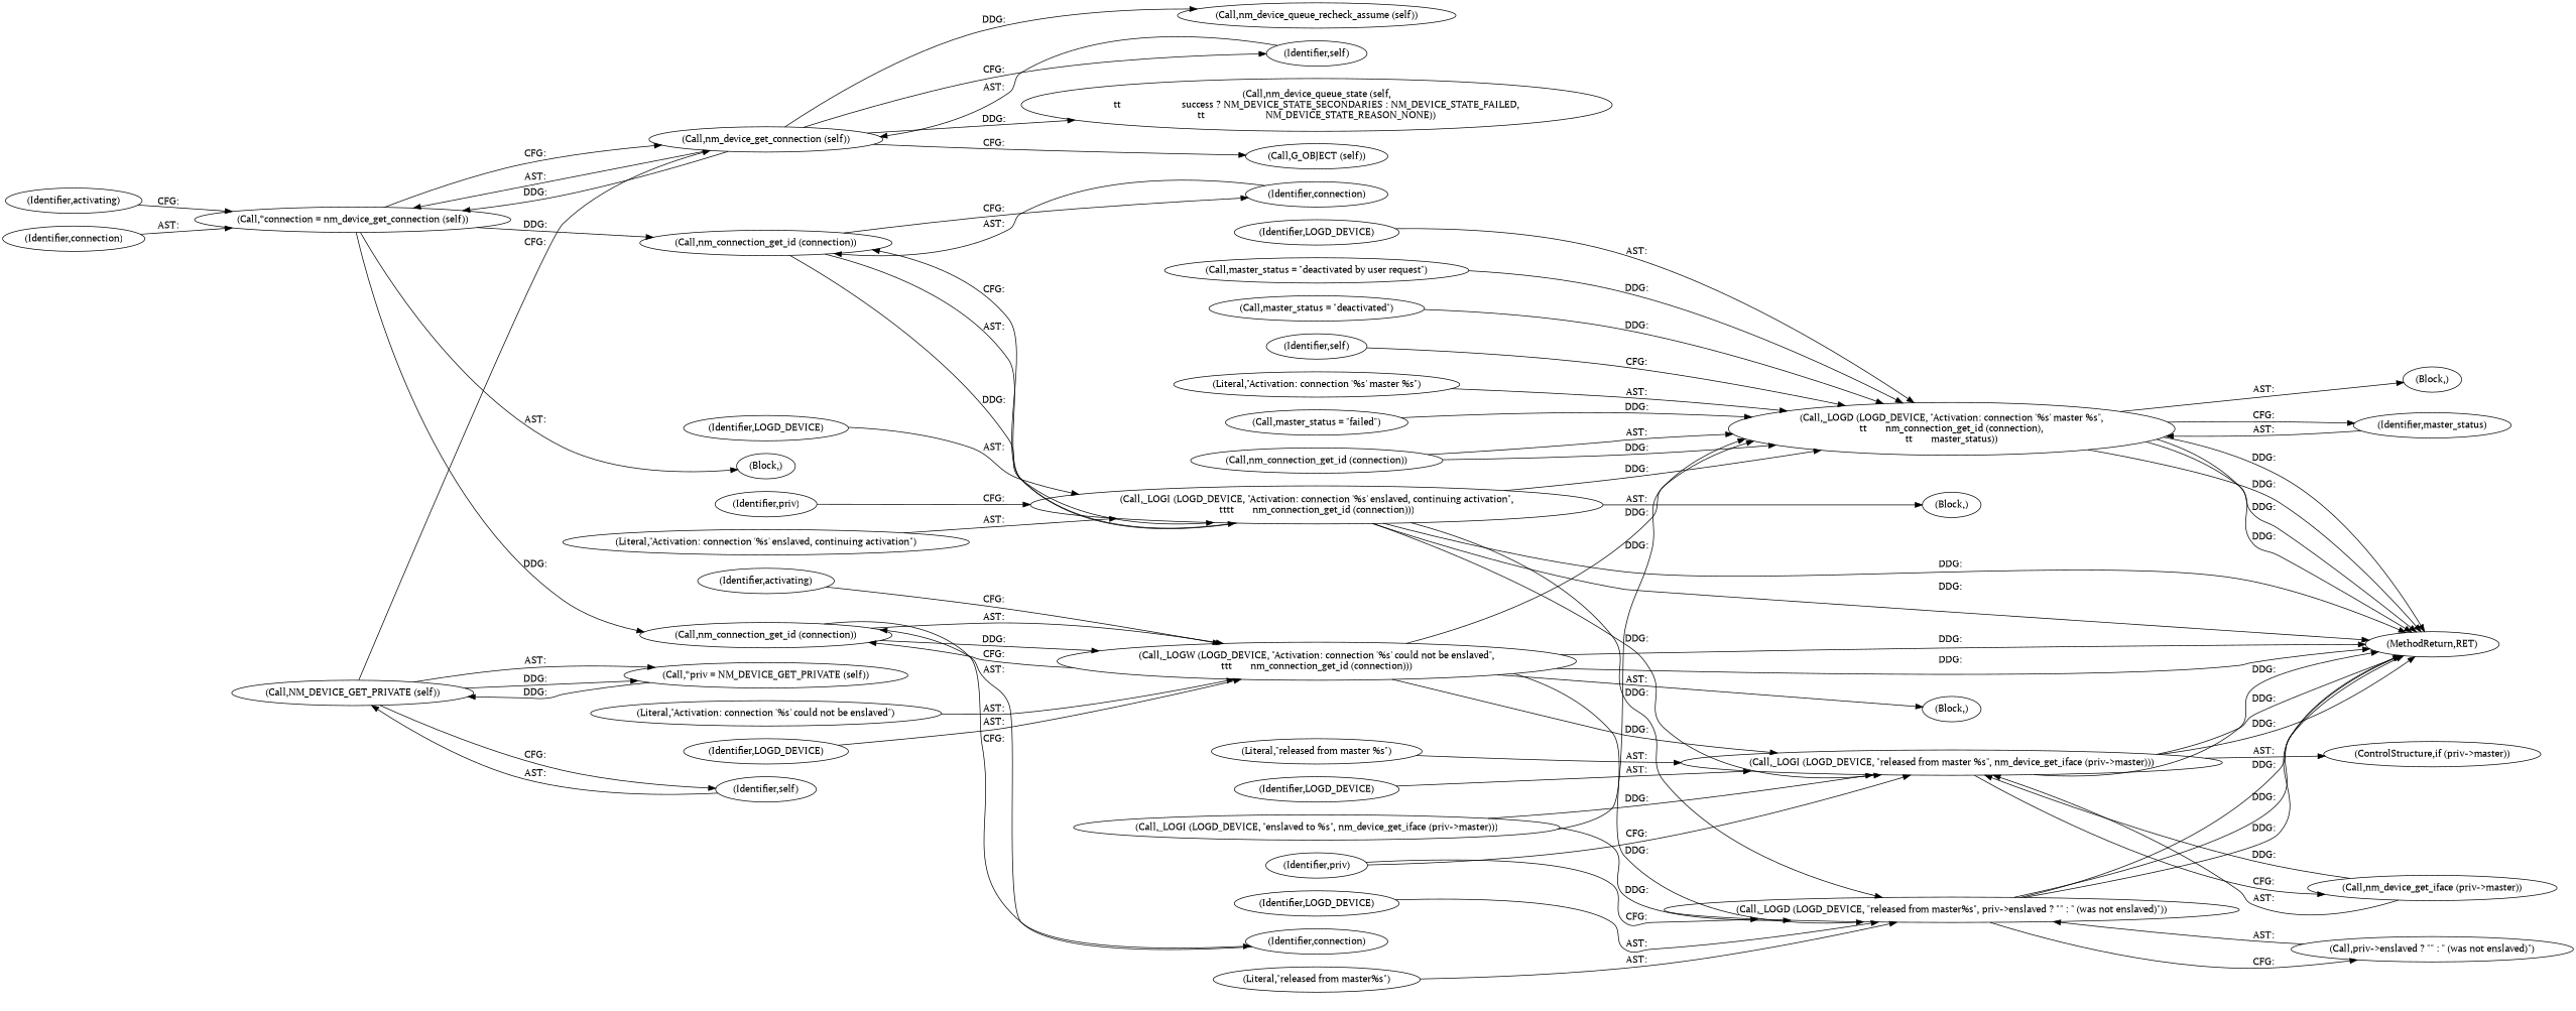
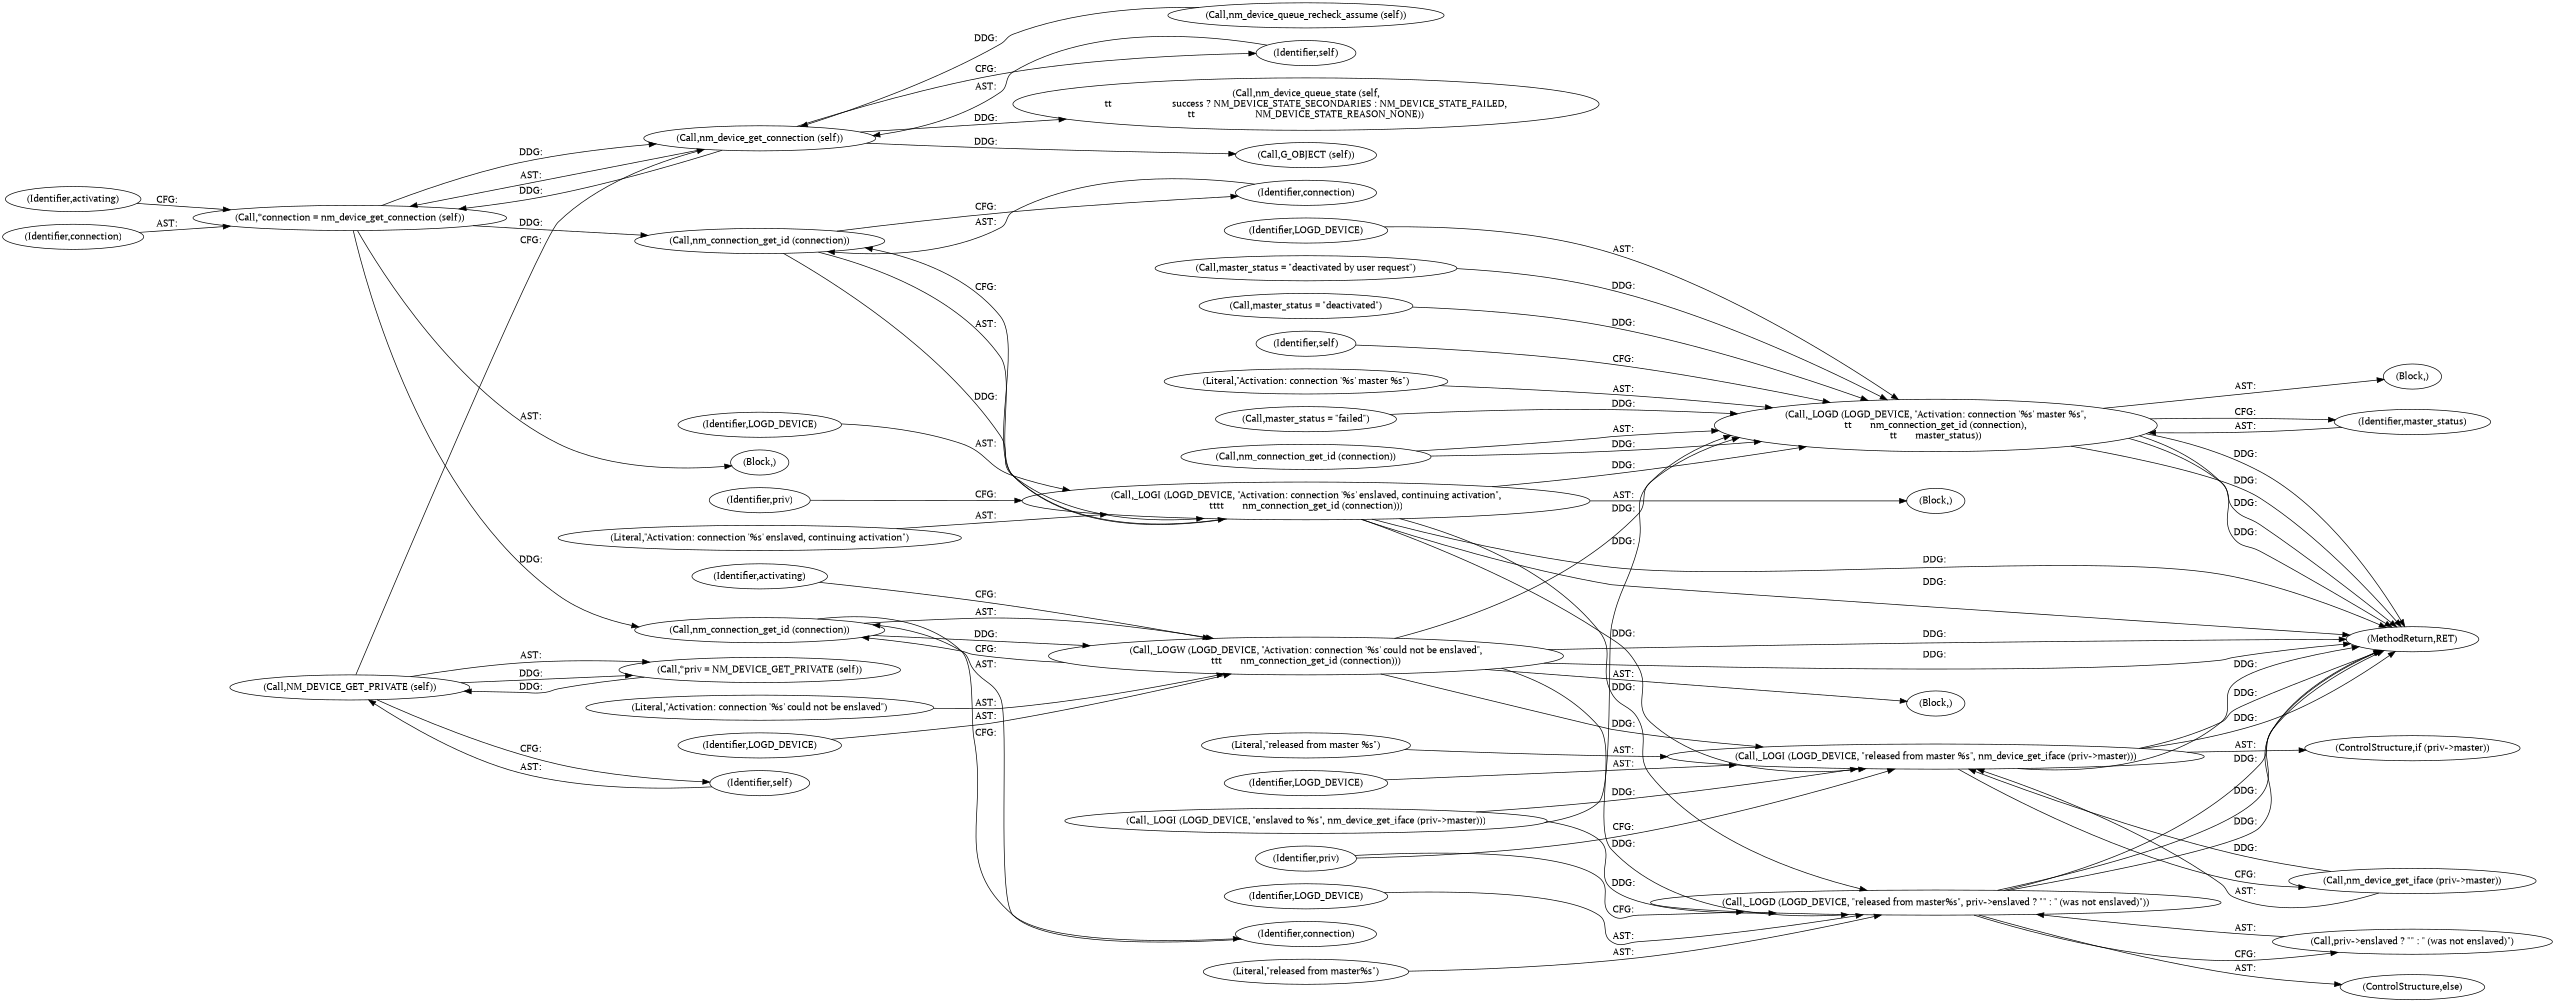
  digraph {
    fontname="PT Serif"
    rankdir=LR
    node [fontname="PT Serif"]
    edge [fontname="PT Serif"]
    n1 [label="(Call,*connection = nm_device_get_connection (self))"]
    n2 [label="(Call,nm_device_get_connection (self))"]
    n3 [label="(Call,nm_connection_get_id (connection))"]
    n4 [label="(Call,nm_connection_get_id (connection))"]
    n5 [label="(Block,)"]
    n6 [label="(Call,nm_device_queue_state (self,\n\t\t                       success ? NM_DEVICE_STATE_SECONDARIES : NM_DEVICE_STATE_FAILED,\n\t\t                       NM_DEVICE_STATE_REASON_NONE))"]
    n7 [label="(Call,G_OBJECT (self))"]
    n8 [label="(Call,nm_device_queue_recheck_assume (self))"]
    n9 [label="(Identifier,self)"]
    n10 [label="(Call,_LOGI (LOGD_DEVICE, \"Activation: connection '%s' enslaved, continuing activation\",\n\t\t\t\t       nm_connection_get_id (connection)))"]
    n11 [label="(Identifier,connection)"]
    n12 [label="(Call,_LOGW (LOGD_DEVICE, \"Activation: connection '%s' could not be enslaved\",\n\t\t\t       nm_connection_get_id (connection)))"]
    n13 [label="(Identifier,connection)"]
    n14 [label="(Call,NM_DEVICE_GET_PRIVATE (self))"]
    n15 [label="(Identifier,self)"]
    n16 [label="(Call,*priv = NM_DEVICE_GET_PRIVATE (self))"]
    n17 [label="(Call,_LOGD (LOGD_DEVICE, \"Activation: connection '%s' master %s\",\n\t\t       nm_connection_get_id (connection),\n\t\t       master_status))"]
    n18 [label="(Call,_LOGI (LOGD_DEVICE, \"released from master %s\", nm_device_get_iface (priv->master)))"]
    n19 [label="(Call,_LOGD (LOGD_DEVICE, \"released from master%s\", priv->enslaved ? \"\" : \" (was not enslaved)\"))"]
    n20 [label="(Block,)"]
    n21 [label="(MethodReturn,RET)"]
    n22 [label="(Block,)"]
    n23 [label="(Identifier,master_status)"]
    n24 [label="(ControlStructure,if (priv->master))"]
    n25 [label="(Call,nm_device_get_iface (priv->master))"]
+   n26 [label="(ControlStructure,else)"]
    n27 [label="(Call,priv->enslaved ? \"\" : \" (was not enslaved)\")"]
    n28 [label="(Block,)"]
    n29 [label="(Call,master_status = \"failed\")"]
    n30 [label="(Literal,\"Activation: connection '%s' could not be enslaved\")"]
    n31 [label="(Call,nm_connection_get_id (connection))"]
    n32 [label="(Identifier,LOGD_DEVICE)"]
    n33 [label="(Literal,\"released from master %s\")"]
    n34 [label="(Identifier,LOGD_DEVICE)"]
    n35 [label="(Identifier,LOGD_DEVICE)"]
    n36 [label="(Call,master_status = \"deactivated by user request\")"]
    n37 [label="(Identifier,activating)"]
    n38 [label="(Identifier,LOGD_DEVICE)"]
    n39 [label="(Identifier,activating)"]
    n40 [label="(Identifier,priv)"]
    n41 [label="(Call,master_status = \"deactivated\")"]
    n42 [label="(Identifier,LOGD_DEVICE)"]
    n43 [label="(Literal,\"Activation: connection '%s' enslaved, continuing activation\")"]
    n44 [label="(Call,_LOGI (LOGD_DEVICE, \"enslaved to %s\", nm_device_get_iface (priv->master)))"]
    n45 [label="(Literal,\"released from master%s\")"]
    n46 [label="(Identifier,self)"]
    n47 [label="(Identifier,priv)"]
    n48 [label="(Identifier,connection)"]
    n49 [label="(Literal,\"Activation: connection '%s' master %s\")"]
-   n1 -> n2 [label="CFG: "]
+   n1 -> n2 [label="DDG: "]
    n1 -> n3 [label="DDG: "]
    n1 -> n4 [label="DDG: "]
    n1 -> n5 [label="AST: "]
    n2 -> n1 [label="AST: "]
    n2 -> n1 [label="DDG: "]
    n2 -> n6 [label="DDG: "]
-   n2 -> n7 [label="CFG: "]
-   n2 -> n8 [label="DDG: "]
+   n2 -> n7 [label="DDG: "]
+   n8 -> n2 [label="DDG: "]
    n2 -> n9 [label="CFG: "]
    n3 -> n10 [label="AST: "]
    n3 -> n10 [label="DDG: "]
    n3 -> n11 [label="CFG: "]
    n4 -> n12 [label="AST: "]
    n4 -> n12 [label="DDG: "]
    n4 -> n13 [label="CFG: "]
    n9 -> n2 [label="AST: "]
    n10 -> n3 [label="CFG: "]
    n10 -> n17 [label="DDG: "]
    n10 -> n18 [label="DDG: "]
    n10 -> n19 [label="DDG: "]
    n10 -> n20 [label="AST: "]
    n10 -> n21 [label="DDG: "]
    n10 -> n21 [label="DDG: "]
    n11 -> n3 [label="AST: "]
    n12 -> n4 [label="CFG: "]
    n12 -> n17 [label="DDG: "]
    n12 -> n18 [label="DDG: "]
    n12 -> n19 [label="DDG: "]
    n12 -> n21 [label="DDG: "]
    n12 -> n21 [label="DDG: "]
    n12 -> n28 [label="AST: "]
    n13 -> n4 [label="AST: "]
    n14 -> n2 [label="CFG: "]
    n14 -> n15 [label="CFG: "]
    n14 -> n16 [label="AST: "]
    n14 -> n16 [label="DDG: "]
    n15 -> n14 [label="AST: "]
    n16 -> n14 [label="DDG: "]
    n17 -> n21 [label="DDG: "]
    n17 -> n21 [label="DDG: "]
    n17 -> n21 [label="DDG: "]
    n17 -> n21 [label="DDG: "]
    n17 -> n22 [label="AST: "]
    n17 -> n23 [label="CFG: "]
    n18 -> n21 [label="DDG: "]
    n18 -> n21 [label="DDG: "]
    n18 -> n21 [label="DDG: "]
    n18 -> n24 [label="AST: "]
    n18 -> n25 [label="CFG: "]
    n19 -> n21 [label="DDG: "]
    n19 -> n21 [label="DDG: "]
    n19 -> n21 [label="DDG: "]
+   n19 -> n26 [label="AST: "]
    n19 -> n27 [label="CFG: "]
    n23 -> n17 [label="AST: "]
    n25 -> n18 [label="AST: "]
    n25 -> n18 [label="DDG: "]
    n27 -> n19 [label="AST: "]
    n29 -> n17 [label="DDG: "]
    n30 -> n12 [label="AST: "]
    n31 -> n17 [label="AST: "]
    n31 -> n17 [label="DDG: "]
    n32 -> n10 [label="AST: "]
    n33 -> n18 [label="AST: "]
    n34 -> n12 [label="AST: "]
    n35 -> n17 [label="AST: "]
    n36 -> n17 [label="DDG: "]
    n37 -> n1 [label="CFG: "]
    n38 -> n19 [label="AST: "]
    n39 -> n12 [label="CFG: "]
    n40 -> n10 [label="CFG: "]
    n41 -> n17 [label="DDG: "]
    n42 -> n18 [label="AST: "]
    n43 -> n10 [label="AST: "]
    n44 -> n17 [label="DDG: "]
    n44 -> n18 [label="DDG: "]
    n44 -> n19 [label="DDG: "]
    n45 -> n19 [label="AST: "]
    n46 -> n17 [label="CFG: "]
    n47 -> n18 [label="CFG: "]
    n47 -> n19 [label="CFG: "]
    n48 -> n1 [label="AST: "]
    n49 -> n17 [label="AST: "]
  }
